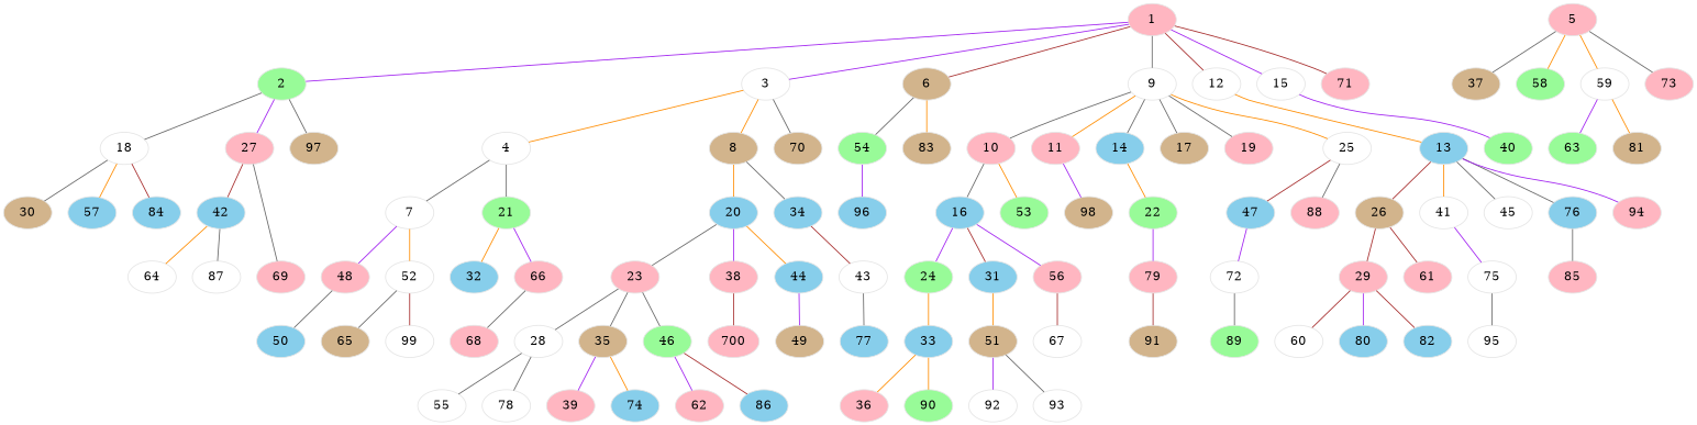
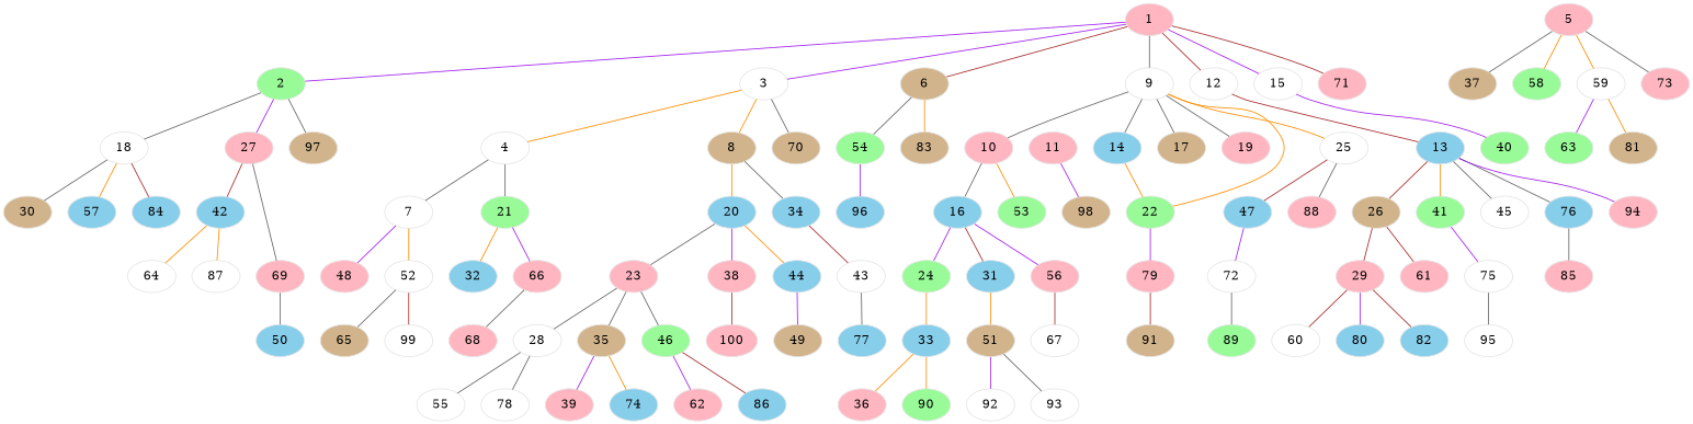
  graph {
    node [color=gray90 fillcolor=white style=filled]
    edge [color=gray40]
    2 [fillcolor=palegreen]
    1 [fillcolor=lightpink]
    3
    6 [fillcolor=tan]
    9
    12
    15
    71 [fillcolor=lightpink]
    18
    27 [fillcolor=lightpink]
    97 [fillcolor=tan]
    4
    8 [fillcolor=tan]
    70 [fillcolor=tan]
    54 [fillcolor=palegreen]
    83 [fillcolor=tan]
    10 [fillcolor=lightpink]
    11 [fillcolor=lightpink]
    14 [fillcolor=skyblue]
    17 [fillcolor=tan]
    19 [fillcolor=lightpink]
    25
    13 [fillcolor=skyblue]
    40 [fillcolor=palegreen]
    37 [fillcolor=tan]
    5 [fillcolor=lightpink]
    58 [fillcolor=palegreen]
    59
    73 [fillcolor=lightpink]
    30 [fillcolor=tan]
    57 [fillcolor=skyblue]
    84 [fillcolor=skyblue]
    42 [fillcolor=skyblue]
    69 [fillcolor=lightpink]
    7
    21 [fillcolor=palegreen]
    20 [fillcolor=skyblue]
    34 [fillcolor=skyblue]
    48 [fillcolor=lightpink]
    52
    32 [fillcolor=skyblue]
    66 [fillcolor=lightpink]
    63 [fillcolor=palegreen]
    81 [fillcolor=tan]
    96 [fillcolor=skyblue]
    50 [fillcolor=skyblue]
    65 [fillcolor=tan]
    99
    23 [fillcolor=lightpink]
    38 [fillcolor=lightpink]
    44 [fillcolor=skyblue]
    43
    16 [fillcolor=skyblue]
    53 [fillcolor=palegreen]
    98 [fillcolor=tan]
    22 [fillcolor=palegreen]
    47 [fillcolor=skyblue]
    88 [fillcolor=lightpink]
    24 [fillcolor=palegreen]
    31 [fillcolor=skyblue]
    56 [fillcolor=lightpink]
    26 [fillcolor=tan]
-   41
+   41 [fillcolor=palegreen]
    45
    76 [fillcolor=skyblue]
    94 [fillcolor=lightpink]
    29 [fillcolor=lightpink]
    61 [fillcolor=lightpink]
    75
    85 [fillcolor=lightpink]
    79 [fillcolor=lightpink]
    33 [fillcolor=skyblue]
    51 [fillcolor=tan]
    67
    28
    35 [fillcolor=tan]
    46 [fillcolor=palegreen]
-   100 [fillcolor=lightpink label=700]
+   100 [fillcolor=lightpink]
    49 [fillcolor=tan]
    68 [fillcolor=lightpink]
    91 [fillcolor=tan]
    55
    78
    39 [fillcolor=lightpink]
    74 [fillcolor=skyblue]
    62 [fillcolor=lightpink]
    86 [fillcolor=skyblue]
    36 [fillcolor=lightpink]
    90 [fillcolor=palegreen]
    72
    60
    80 [fillcolor=skyblue]
    82 [fillcolor=skyblue]
    64
    87
    92
    93
    77 [fillcolor=skyblue]
    95
    89 [fillcolor=palegreen]
    2 -- 18
    2 -- 27 [color=purple]
    2 -- 97
    1 -- 2 [color=purple]
    1 -- 3 [color=purple]
    1 -- 6 [color=brown]
    1 -- 9
    1 -- 12 [color=brown]
    1 -- 15 [color=purple]
    1 -- 71 [color=brown]
    3 -- 4 [color=darkorange]
    3 -- 8 [color=darkorange]
    3 -- 70
    6 -- 54
    6 -- 83 [color=darkorange]
    9 -- 10
-   9 -- 11 [color=darkorange]
+   9 -- 22 [color=darkorange]
    9 -- 14
    9 -- 17
    9 -- 19
    9 -- 25 [color=darkorange]
-   12 -- 13 [color=darkorange]
+   12 -- 13 [color=brown]
    15 -- 40 [color=purple]
    18 -- 30
    18 -- 57 [color=darkorange]
    18 -- 84 [color=brown]
    27 -- 42 [color=brown]
    27 -- 69
    4 -- 7
    4 -- 21
    8 -- 20 [color=darkorange]
    8 -- 34
    54 -- 96 [color=purple]
    10 -- 16
    10 -- 53 [color=darkorange]
    11 -- 98 [color=purple]
    14 -- 22 [color=darkorange]
    25 -- 47 [color=brown]
    25 -- 88
    13 -- 26 [color=brown]
    13 -- 41 [color=darkorange]
    13 -- 45
    13 -- 76
    13 -- 94 [color=purple]
    5 -- 37
    5 -- 58 [color=darkorange]
    5 -- 59 [color=darkorange]
    5 -- 73
    59 -- 63 [color=purple]
    59 -- 81 [color=darkorange]
    42 -- 64 [color=darkorange]
-   42 -- 87
+   42 -- 87 [color=darkorange]
    7 -- 48 [color=purple]
    7 -- 52 [color=darkorange]
    21 -- 32 [color=darkorange]
    21 -- 66 [color=purple]
    20 -- 23
    20 -- 38 [color=purple]
    20 -- 44 [color=darkorange]
    34 -- 43 [color=brown]
-   48 -- 50
+   69 -- 50
    52 -- 65
    52 -- 99 [color=brown]
    66 -- 68
    23 -- 28
    23 -- 35
    23 -- 46
    38 -- 100 [color=brown]
    44 -- 49 [color=purple]
    43 -- 77
    16 -- 24 [color=purple]
    16 -- 31 [color=brown]
    16 -- 56 [color=purple]
    22 -- 79 [color=purple]
    47 -- 72 [color=purple]
    24 -- 33 [color=darkorange]
    31 -- 51 [color=darkorange]
    56 -- 67 [color=brown]
    26 -- 29 [color=brown]
    26 -- 61 [color=brown]
    41 -- 75 [color=purple]
    76 -- 85
    29 -- 60 [color=brown]
    29 -- 80 [color=purple]
    29 -- 82 [color=brown]
    75 -- 95
    79 -- 91 [color=brown]
    33 -- 36 [color=darkorange]
    33 -- 90 [color=darkorange]
    51 -- 92 [color=purple]
    51 -- 93
    28 -- 55
    28 -- 78
    35 -- 39 [color=purple]
    35 -- 74 [color=darkorange]
    46 -- 62 [color=purple]
    46 -- 86 [color=brown]
    72 -- 89
  }
